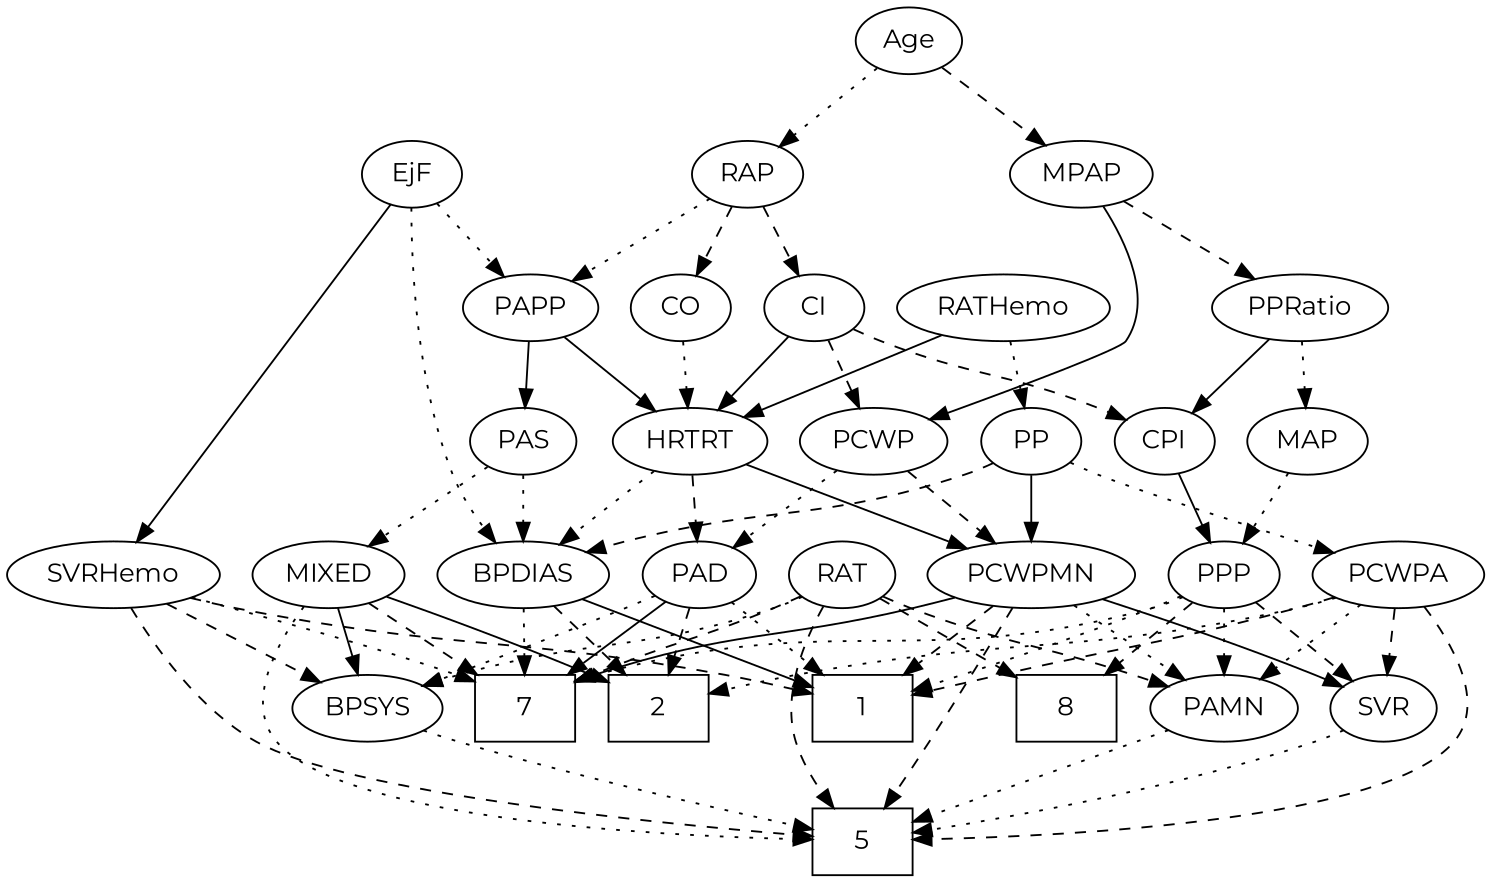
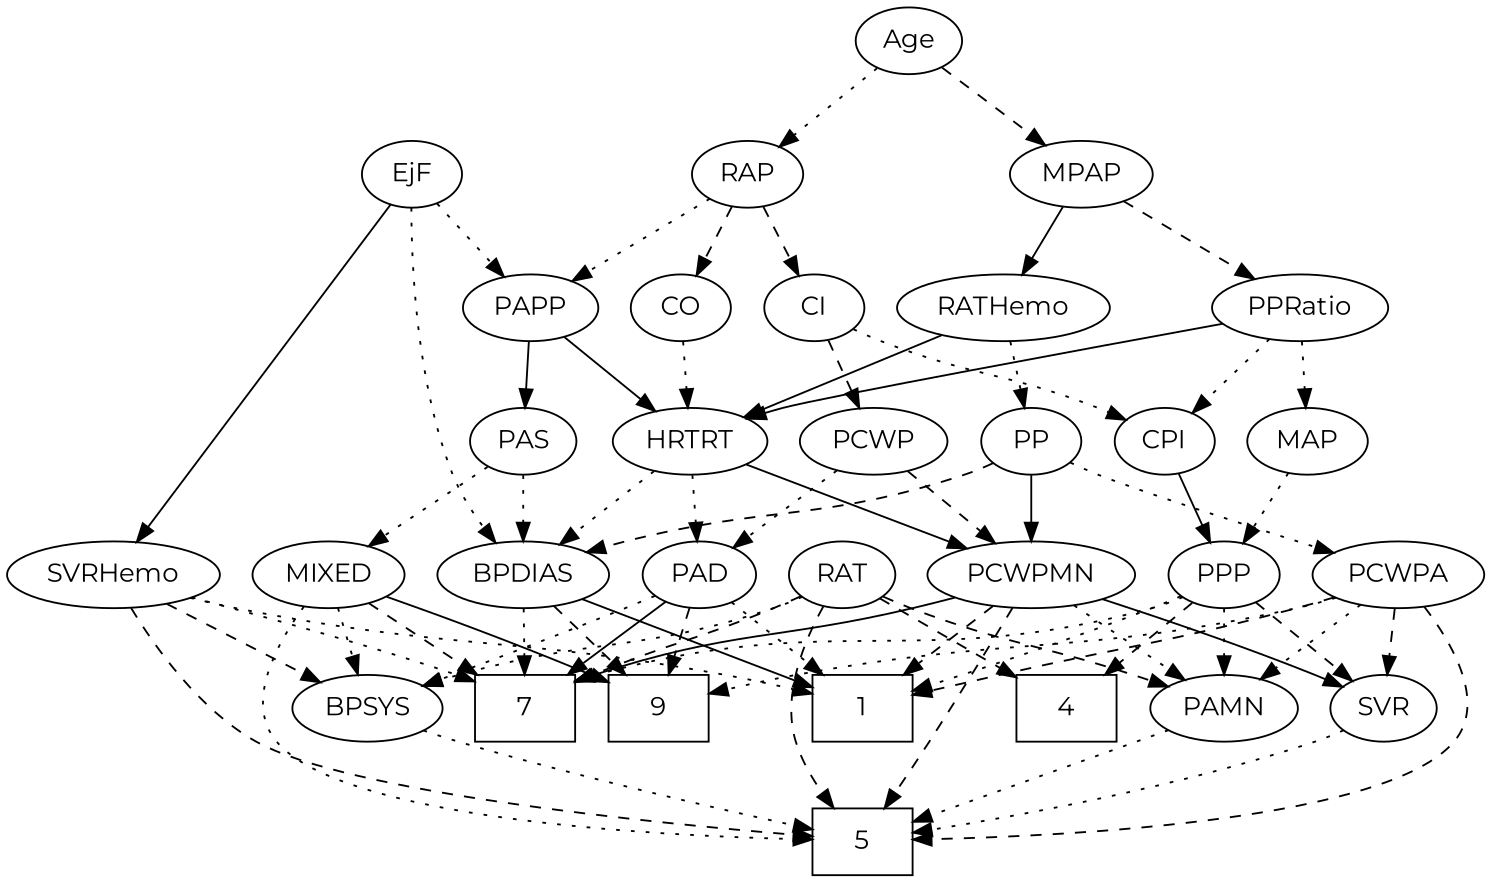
  strict digraph {
    fontname=Montserrat
    node [fontname=Montserrat]
    edge [fontname=Montserrat style=dotted]
    1 [height=0.5 shape=box width=0.75]
-   2 [height=0.5 shape=box width=0.75]
+   2 [height=0.5 shape=box width=0.75 label=9]
    n3 [height=0.5 label=7 shape=box width=0.75]
-   4 [height=0.5 shape=box width=0.75 label=8]
+   4 [height=0.5 shape=box width=0.75]
    5 [height=0.5 shape=box width=0.75]
    Age [height=0.5 width=0.75]
    RAP [height=0.5 width=0.77632]
    MPAP [height=0.5 width=0.97491]
    CO [height=0.5 width=0.75]
    CI [height=0.5 width=0.75]
    PAPP [height=0.5 width=0.88464]
    RATHemo [height=0.5 width=1.3721]
    PPRatio [height=0.5 width=1.1013]
    HRTRT [height=0.5 width=1.1013]
    CPI [height=0.5 width=0.75]
    PCWP [height=0.5 width=0.97491]
    PAS [height=0.5 width=0.75]
    PP [height=0.5 width=0.75]
    MAP [height=0.5 width=0.84854]
    EjF [height=0.5 width=0.75]
    SVRHemo [height=0.5 width=1.3902]
    BPDIAS [height=0.5 width=1.1735]
    BPSYS [height=0.5 width=1.0471]
    PAD [height=0.5 width=0.79437]
    PCWPMN [height=0.5 width=1.3902]
    PPP [height=0.5 width=0.75]
    MIXED [height=0.5 width=1.1193]
    PCWPA [height=0.5 width=1.1555]
    RAT [height=0.5 width=0.75827]
    PAMN [height=0.5 width=1.011]
    SVR [height=0.5 width=0.77632]
    Age -> RAP
    Age -> MPAP [style=dashed]
    RAP -> CO [style=dashed]
    RAP -> CI [style=dashed]
    RAP -> PAPP
-   MPAP -> PCWP [style=solid]
+   MPAP -> RATHemo [style=solid]
    MPAP -> PPRatio [style=dashed]
    CO -> HRTRT
-   CI -> CPI [style=dashed]
+   CI -> CPI
    CI -> PCWP [style=dashed]
    PAPP -> HRTRT [style=solid]
    PAPP -> PAS [style=solid]
    RATHemo -> HRTRT [style=solid]
    RATHemo -> PP
-   CI -> HRTRT [style=solid]
-   PPRatio -> CPI [style=solid]
+   PPRatio -> HRTRT [style=solid]
+   PPRatio -> CPI
    PPRatio -> MAP
    HRTRT -> BPDIAS
-   HRTRT -> PAD [style=dashed]
+   HRTRT -> PAD
    HRTRT -> PCWPMN [style=solid]
    CPI -> PPP [style=solid]
    PCWP -> PAD
    PCWP -> PCWPMN [style=dashed]
    PAS -> BPDIAS
    PAS -> MIXED
    PP -> BPDIAS [style=dashed]
    PP -> PCWPMN [style=solid]
    PP -> PCWPA
    MAP -> PPP
    EjF -> PAPP
    EjF -> SVRHemo [style=solid]
    EjF -> BPDIAS
-   SVRHemo -> 1 [style=dashed]
+   SVRHemo -> 1
    SVRHemo -> n3
    SVRHemo -> 5 [style=dashed]
    SVRHemo -> BPSYS [style=dashed]
    BPDIAS -> 1 [style=solid]
    BPDIAS -> 2 [style=dashed]
    BPDIAS -> n3
    BPSYS -> 5
    PAD -> 1
    PAD -> 2 [style=dashed]
    PAD -> n3 [style=solid]
    PAD -> BPSYS
    PCWPMN -> 1 [style=dashed]
    PCWPMN -> n3 [style=solid]
    PCWPMN -> 5 [style=dashed]
    PCWPMN -> PAMN
    PCWPMN -> SVR [style=solid]
    PPP -> 1
    PPP -> n3
    PPP -> 4 [style=dashed]
    PPP -> PAMN
    PPP -> SVR [style=dashed]
    MIXED -> 2 [style=solid]
    MIXED -> n3 [style=dashed]
    MIXED -> 5
-   MIXED -> BPSYS [style=solid]
+   MIXED -> BPSYS
    PCWPA -> 1 [style=dashed]
    PCWPA -> 2
    PCWPA -> 5 [style=dashed]
    PCWPA -> PAMN
    PCWPA -> SVR [style=dashed]
    RAT -> n3 [style=dashed]
    RAT -> 4 [style=dashed]
    RAT -> 5 [style=dashed]
    RAT -> BPSYS
    RAT -> PAMN [style=dashed]
    PAMN -> 5
    SVR -> 5
  }
